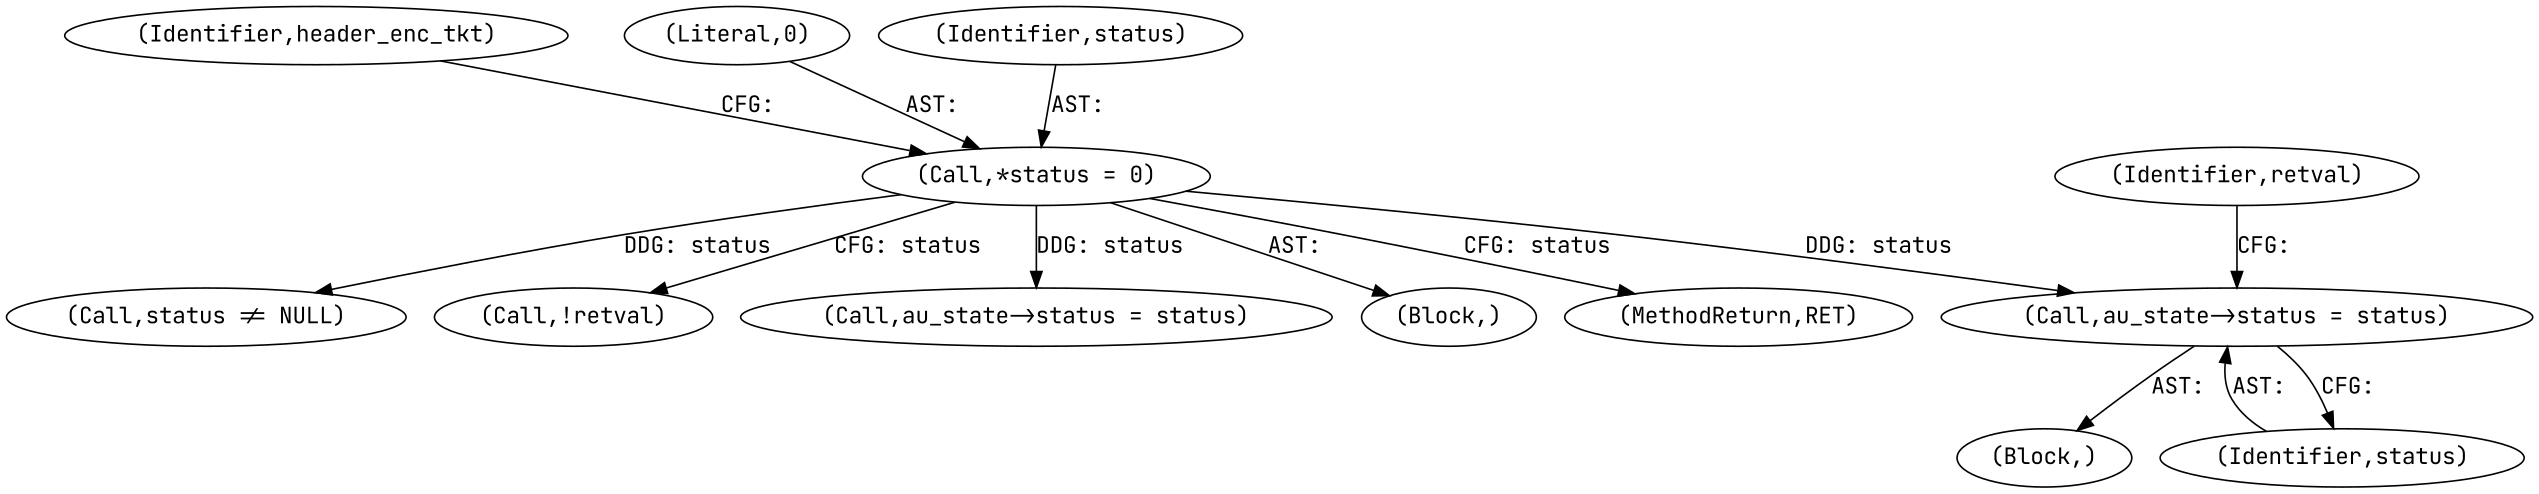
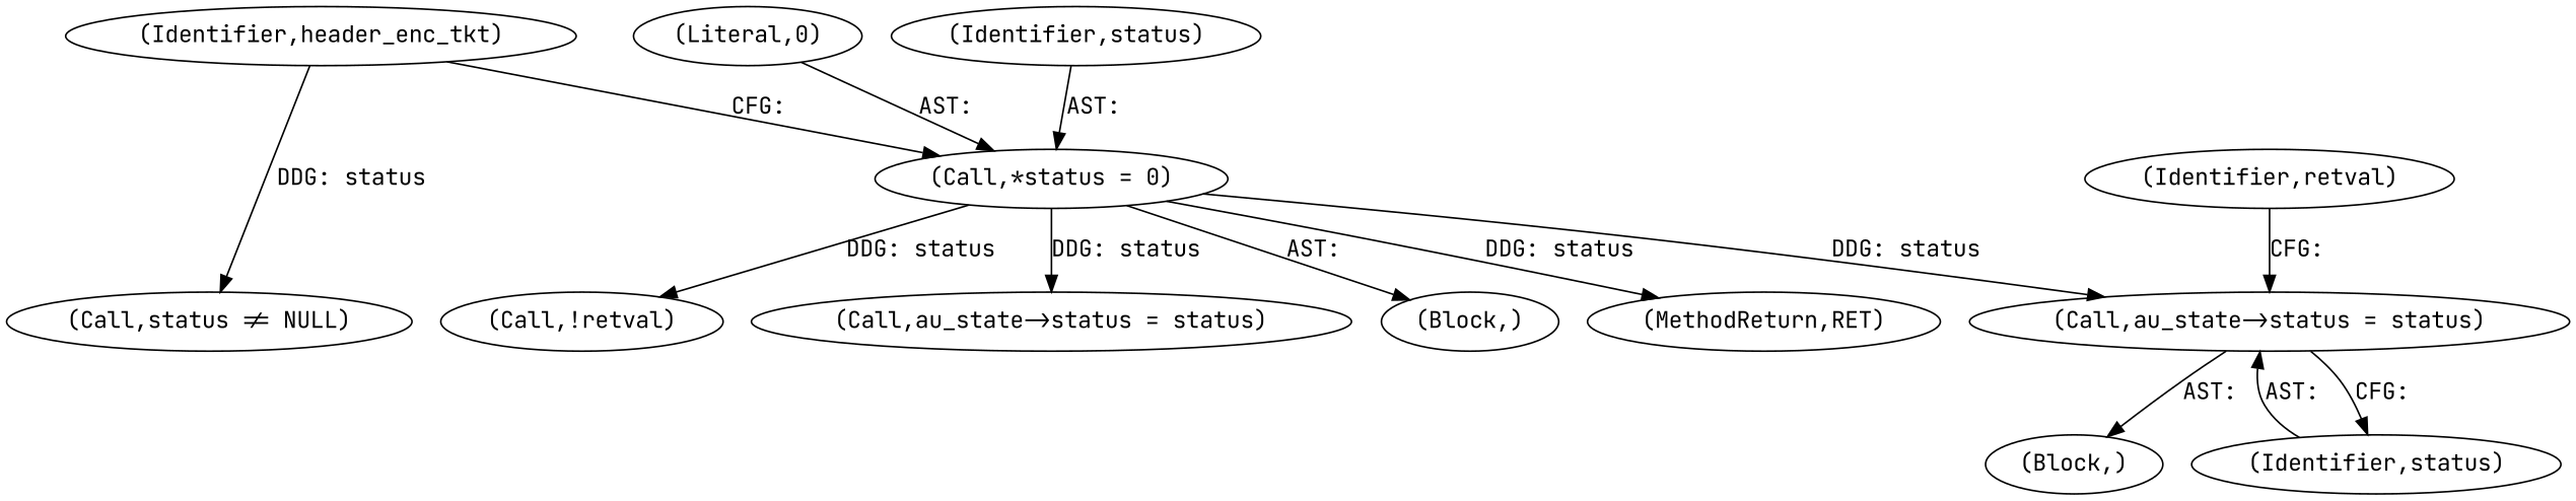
  digraph {
    fontname="JetBrains Mono"
    node [fontname="JetBrains Mono"]
    edge [fontname="JetBrains Mono"]
    n1 [label="(Call,au_state->status = status)"]
    n2 [label="(Block,)"]
    n3 [label="(Identifier,status)"]
    n4 [label="(Call,*status = 0)"]
    n5 [label="(MethodReturn,RET)"]
    n6 [label="(Call,!retval)"]
    n7 [label="(Call,status != NULL)"]
    n8 [label="(Call,au_state->status = status)"]
    n9 [label="(Block,)"]
    n10 [label="(Literal,0)"]
    n11 [label="(Identifier,status)"]
    n12 [label="(Identifier,header_enc_tkt)"]
    n13 [label="(Identifier,retval)"]
    n1 -> n2 [label="AST: "]
    n1 -> n3 [label="CFG: "]
    n3 -> n1 [label="AST: "]
    n4 -> n1 [label="DDG: status"]
-   n4 -> n5 [label="CFG: status"]
-   n4 -> n6 [label="CFG: status"]
-   n4 -> n7 [label="DDG: status"]
+   n4 -> n5 [label="DDG: status"]
+   n4 -> n6 [label="DDG: status"]
+   n12 -> n7 [label="DDG: status"]
    n4 -> n8 [label="DDG: status"]
    n4 -> n9 [label="AST: "]
    n10 -> n4 [label="AST: "]
    n11 -> n4 [label="AST: "]
    n12 -> n4 [label="CFG: "]
    n13 -> n1 [label="CFG: "]
  }
